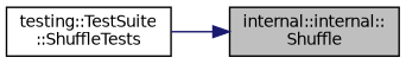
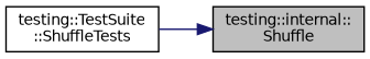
  digraph {
    rankdir=RL
    node [color=black fontname=Helvetica fontsize=10 shape=record]
-   n1 [fillcolor=grey75 fontcolor=black height=0.2 label="internal::internal::\lShuffle" style=filled width=0.4]
+   n1 [fillcolor=grey75 fontcolor=black height=0.2 label="testing::internal::\lShuffle" style=filled width=0.4]
    n2 [height=0.2 label="testing::TestSuite\l::ShuffleTests" width=0.4]
    n1 -> n2 [color=midnightblue dir=back fontname=Helvetica fontsize=10 labelfontname=Helvetica labelfontsize=10 style=solid]
  }
